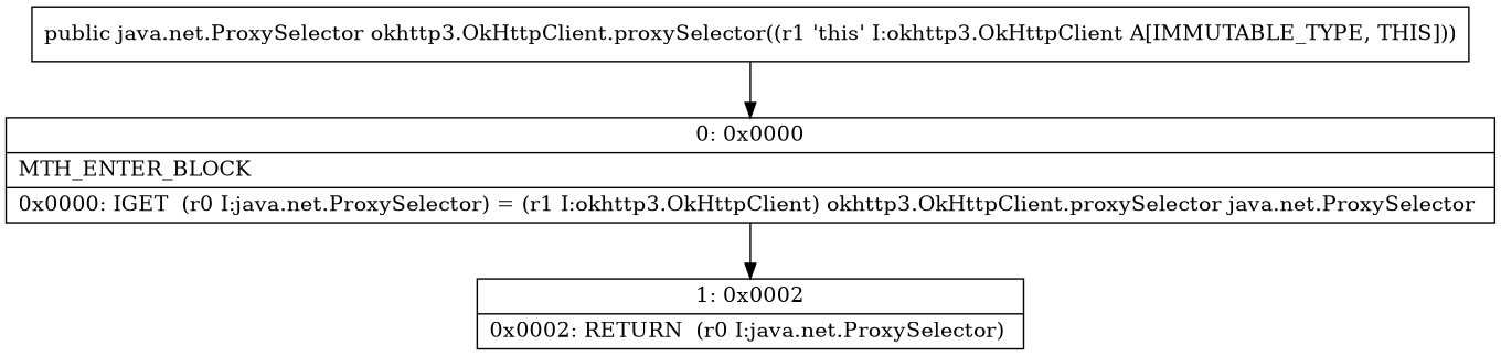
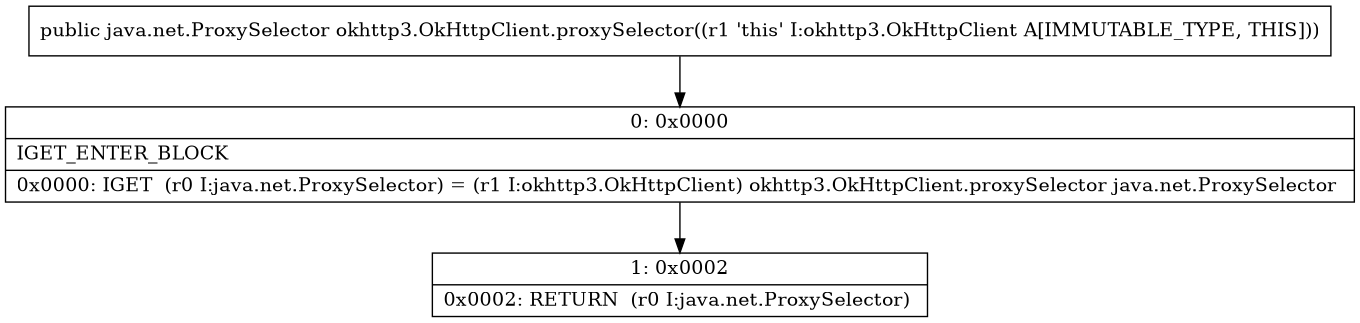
  digraph {
    node [shape=record]
-   n1 [label="{0\:\ 0x0000|MTH_ENTER_BLOCK\l|0x0000: IGET  (r0 I:java.net.ProxySelector) = (r1 I:okhttp3.OkHttpClient) okhttp3.OkHttpClient.proxySelector java.net.ProxySelector \l}"]
+   n1 [label="{0\:\ 0x0000|IGET_ENTER_BLOCK\l|0x0000: IGET  (r0 I:java.net.ProxySelector) = (r1 I:okhttp3.OkHttpClient) okhttp3.OkHttpClient.proxySelector java.net.ProxySelector \l}"]
    n2 [label="{1\:\ 0x0002|0x0002: RETURN  (r0 I:java.net.ProxySelector) \l}"]
    n3 [label="{public java.net.ProxySelector okhttp3.OkHttpClient.proxySelector((r1 'this' I:okhttp3.OkHttpClient A[IMMUTABLE_TYPE, THIS])) }"]
    n1 -> n2
    n3 -> n1
  }
